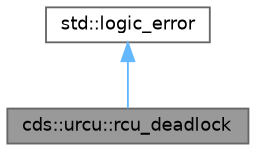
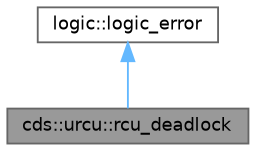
  digraph {
    node [color=gray40 fontname=Helvetica fontsize=10 shape=box style=filled]
    n1 [fillcolor=grey60 fontcolor=black height=0.2 label="cds::urcu::rcu_deadlock" width=0.4]
-   n2 [fillcolor=white height=0.2 label="std::logic_error" width=0.4]
+   n2 [fillcolor=white height=0.2 label="logic::logic_error" width=0.4]
    n2 -> n1 [color=steelblue1 dir=back fontname=Helvetica fontsize=10 labelfontname=Helvetica labelfontsize=10 style=solid]
  }
